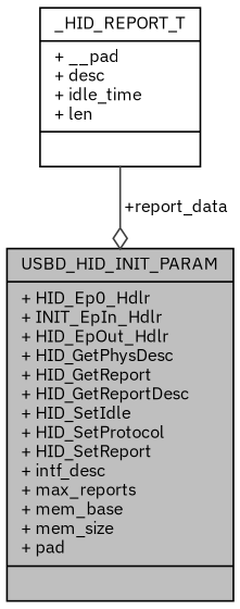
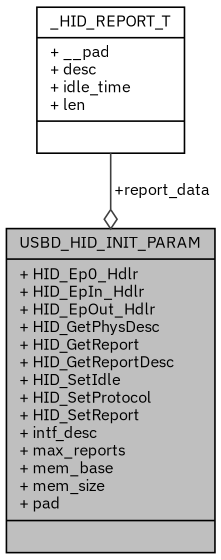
  digraph {
    fontname="IBM Plex Sans"
    node [color=black fontname="IBM Plex Sans" fontsize=10 shape=record style=filled]
-   n1 [fillcolor=grey75 fontcolor=black height=0.2 label="{USBD_HID_INIT_PARAM\n|+ HID_Ep0_Hdlr\l+ INIT_EpIn_Hdlr\l+ HID_EpOut_Hdlr\l+ HID_GetPhysDesc\l+ HID_GetReport\l+ HID_GetReportDesc\l+ HID_SetIdle\l+ HID_SetProtocol\l+ HID_SetReport\l+ intf_desc\l+ max_reports\l+ mem_base\l+ mem_size\l+ pad\l|}" width=0.4]
+   n1 [fillcolor=grey75 fontcolor=black height=0.2 label="{USBD_HID_INIT_PARAM\n|+ HID_Ep0_Hdlr\l+ HID_EpIn_Hdlr\l+ HID_EpOut_Hdlr\l+ HID_GetPhysDesc\l+ HID_GetReport\l+ HID_GetReportDesc\l+ HID_SetIdle\l+ HID_SetProtocol\l+ HID_SetReport\l+ intf_desc\l+ max_reports\l+ mem_base\l+ mem_size\l+ pad\l|}" width=0.4]
    n2 [fillcolor=white height=0.2 label="{_HID_REPORT_T\n|+ __pad\l+ desc\l+ idle_time\l+ len\l|}" width=0.4]
    n2 -> n1 [arrowhead=odiamond color=grey25 fontname="IBM Plex Sans" fontsize=10 label=" +report_data" labelfontname=FreeSans labelfontsize=10 style=solid]
  }
